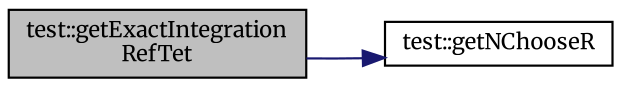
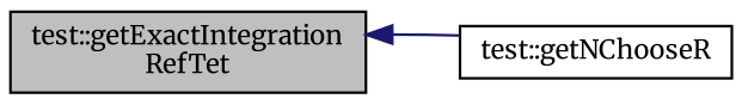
  digraph {
    rankdir=LR
    fontname=Merriweather
    node [color=black fontname=Merriweather fontsize=10 shape=record style=filled]
    n1 [fillcolor=grey75 fontcolor=black height=0.2 label="test::getExactIntegration\lRefTet" width=0.4]
    n2 [fillcolor=white height=0.2 label="test::getNChooseR" width=0.4]
-   n1 -> n2 [color=midnightblue fontname=Merriweather fontsize=10 labelfontname=Helvetica labelfontsize=10 style=solid]
+   n2 -> n1 [color=midnightblue fontname=Merriweather fontsize=10 labelfontname=Helvetica labelfontsize=10 style=solid]
  }
